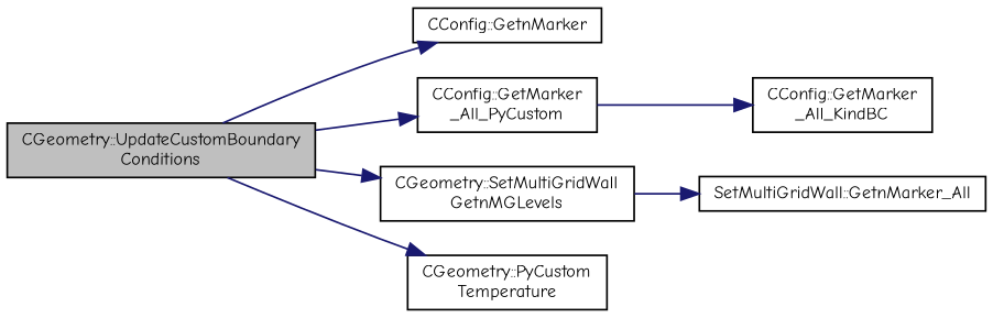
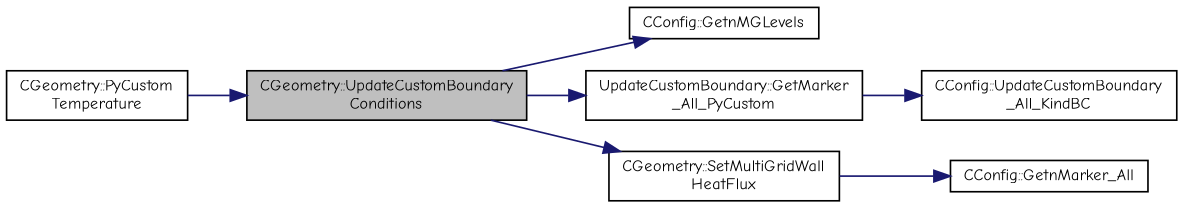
  digraph {
    fontname="Comic Neue"
    rankdir=LR
    node [color=black fillcolor=white fontname="Comic Neue" fontsize=10 shape=record style=filled]
    edge [color=midnightblue fontname="Comic Neue" fontsize=10 labelfontname=Helvetica labelfontsize=10 style=solid]
    n1 [fillcolor=grey75 fontcolor=black height=0.2 label="CGeometry::UpdateCustomBoundary\lConditions" width=0.4]
-   n2 [height=0.2 label="CConfig::GetnMarker" width=0.4]
-   n3 [height=0.2 label="CConfig::GetMarker\l_All_PyCustom" width=0.4]
-   n4 [height=0.2 label="CGeometry::SetMultiGridWall\lGetnMGLevels" width=0.4]
+   n2 [height=0.2 label="CConfig::GetnMGLevels" width=0.4]
+   n3 [height=0.2 label="UpdateCustomBoundary::GetMarker\l_All_PyCustom" width=0.4]
+   n4 [height=0.2 label="CGeometry::SetMultiGridWall\lHeatFlux" width=0.4]
    n5 [height=0.2 label="CGeometry::PyCustom\lTemperature" width=0.4]
-   n6 [height=0.2 label="SetMultiGridWall::GetnMarker_All" width=0.4]
-   n7 [height=0.2 label="CConfig::GetMarker\l_All_KindBC" width=0.4]
+   n6 [height=0.2 label="CConfig::GetnMarker_All" width=0.4]
+   n7 [height=0.2 label="CConfig::UpdateCustomBoundary\l_All_KindBC" width=0.4]
    n1 -> n2
    n1 -> n3
    n1 -> n4
-   n1 -> n5
+   n5 -> n1
    n3 -> n7
    n4 -> n6
  }
